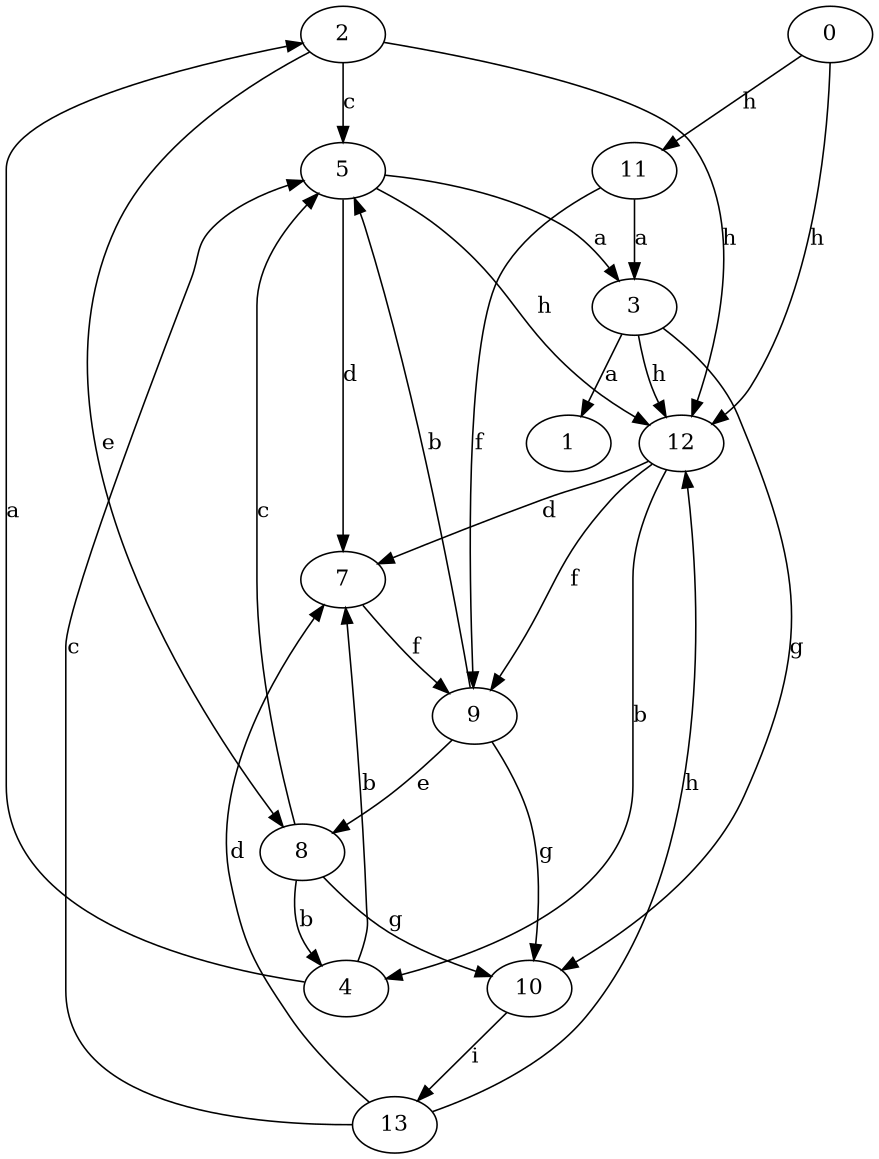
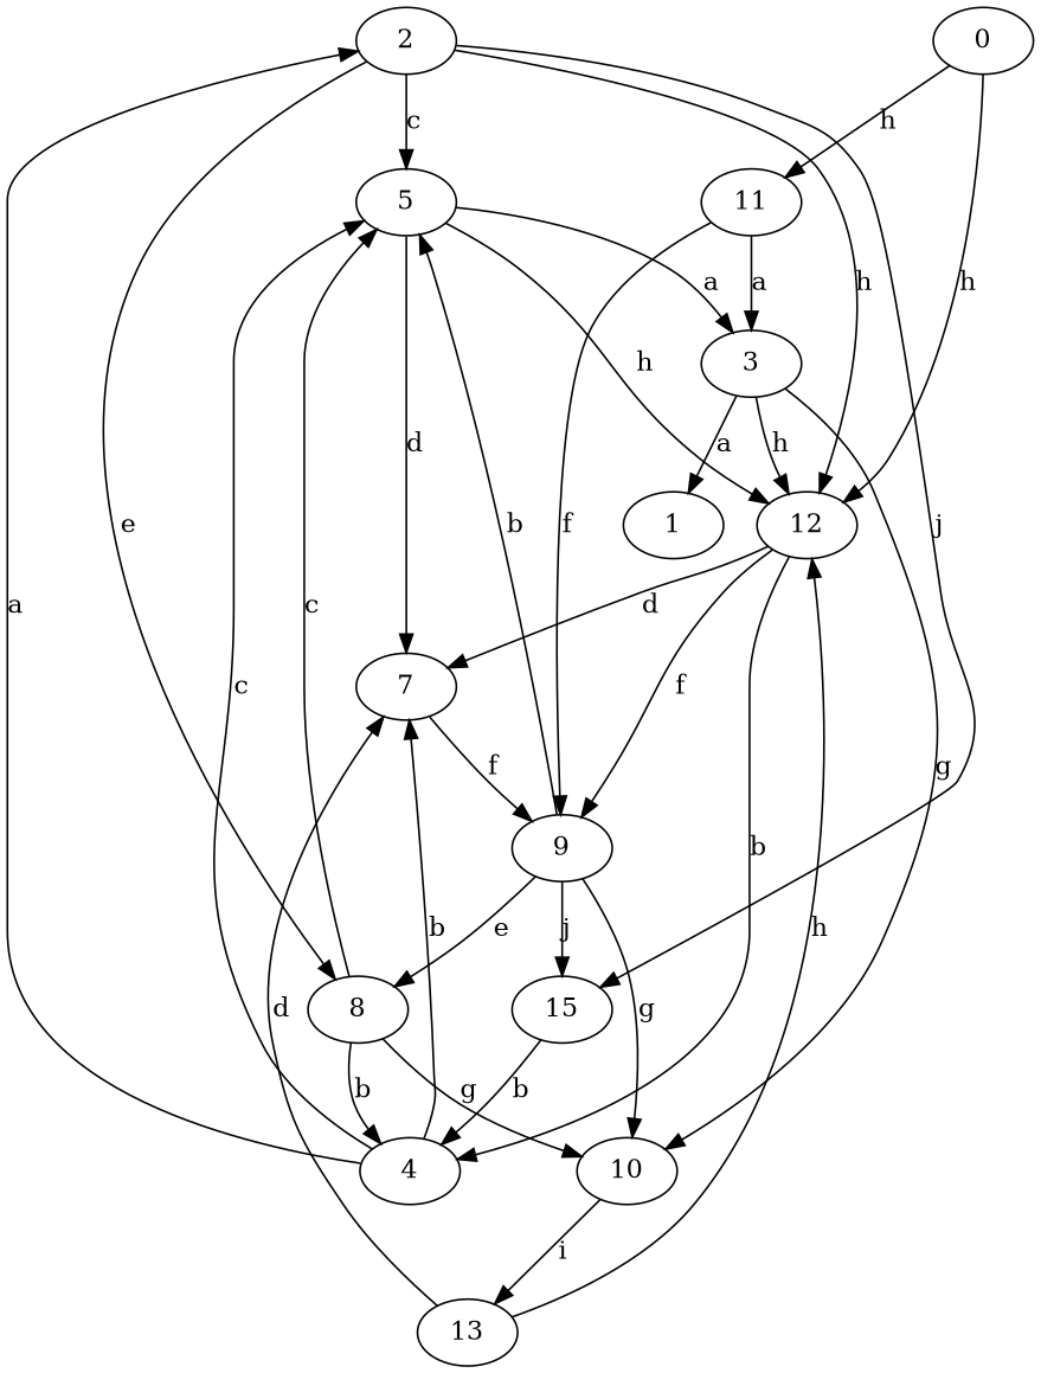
  strict digraph {
    2
    5
    8
    12
+   15
    3
    7
    10
    4
    9
    1
    13
    0
    11
    2 -> 5 [label=c]
    2 -> 8 [label=e]
    2 -> 12 [label=h]
+   2 -> 15 [label=j]
    5 -> 12 [label=h]
    5 -> 3 [label=a]
    5 -> 7 [label=d]
    8 -> 5 [label=c]
    8 -> 10 [label=g]
    8 -> 4 [label=b]
    12 -> 7 [label=d]
    12 -> 4 [label=b]
    12 -> 9 [label=f]
+   15 -> 4 [label=b]
    3 -> 12 [label=h]
    3 -> 10 [label=g]
    3 -> 1 [label=a]
    7 -> 9 [label=f]
    10 -> 13 [label=i]
    4 -> 2 [label=a]
    4 -> 7 [label=b]
    9 -> 5 [label=b]
    9 -> 8 [label=e]
+   9 -> 15 [label=j]
    9 -> 10 [label=g]
-   13 -> 5 [label=c]
+   4 -> 5 [label=c]
    13 -> 12 [label=h]
    13 -> 7 [label=d]
    0 -> 12 [label=h]
    0 -> 11 [label=h]
    11 -> 3 [label=a]
    11 -> 9 [label=f]
  }
